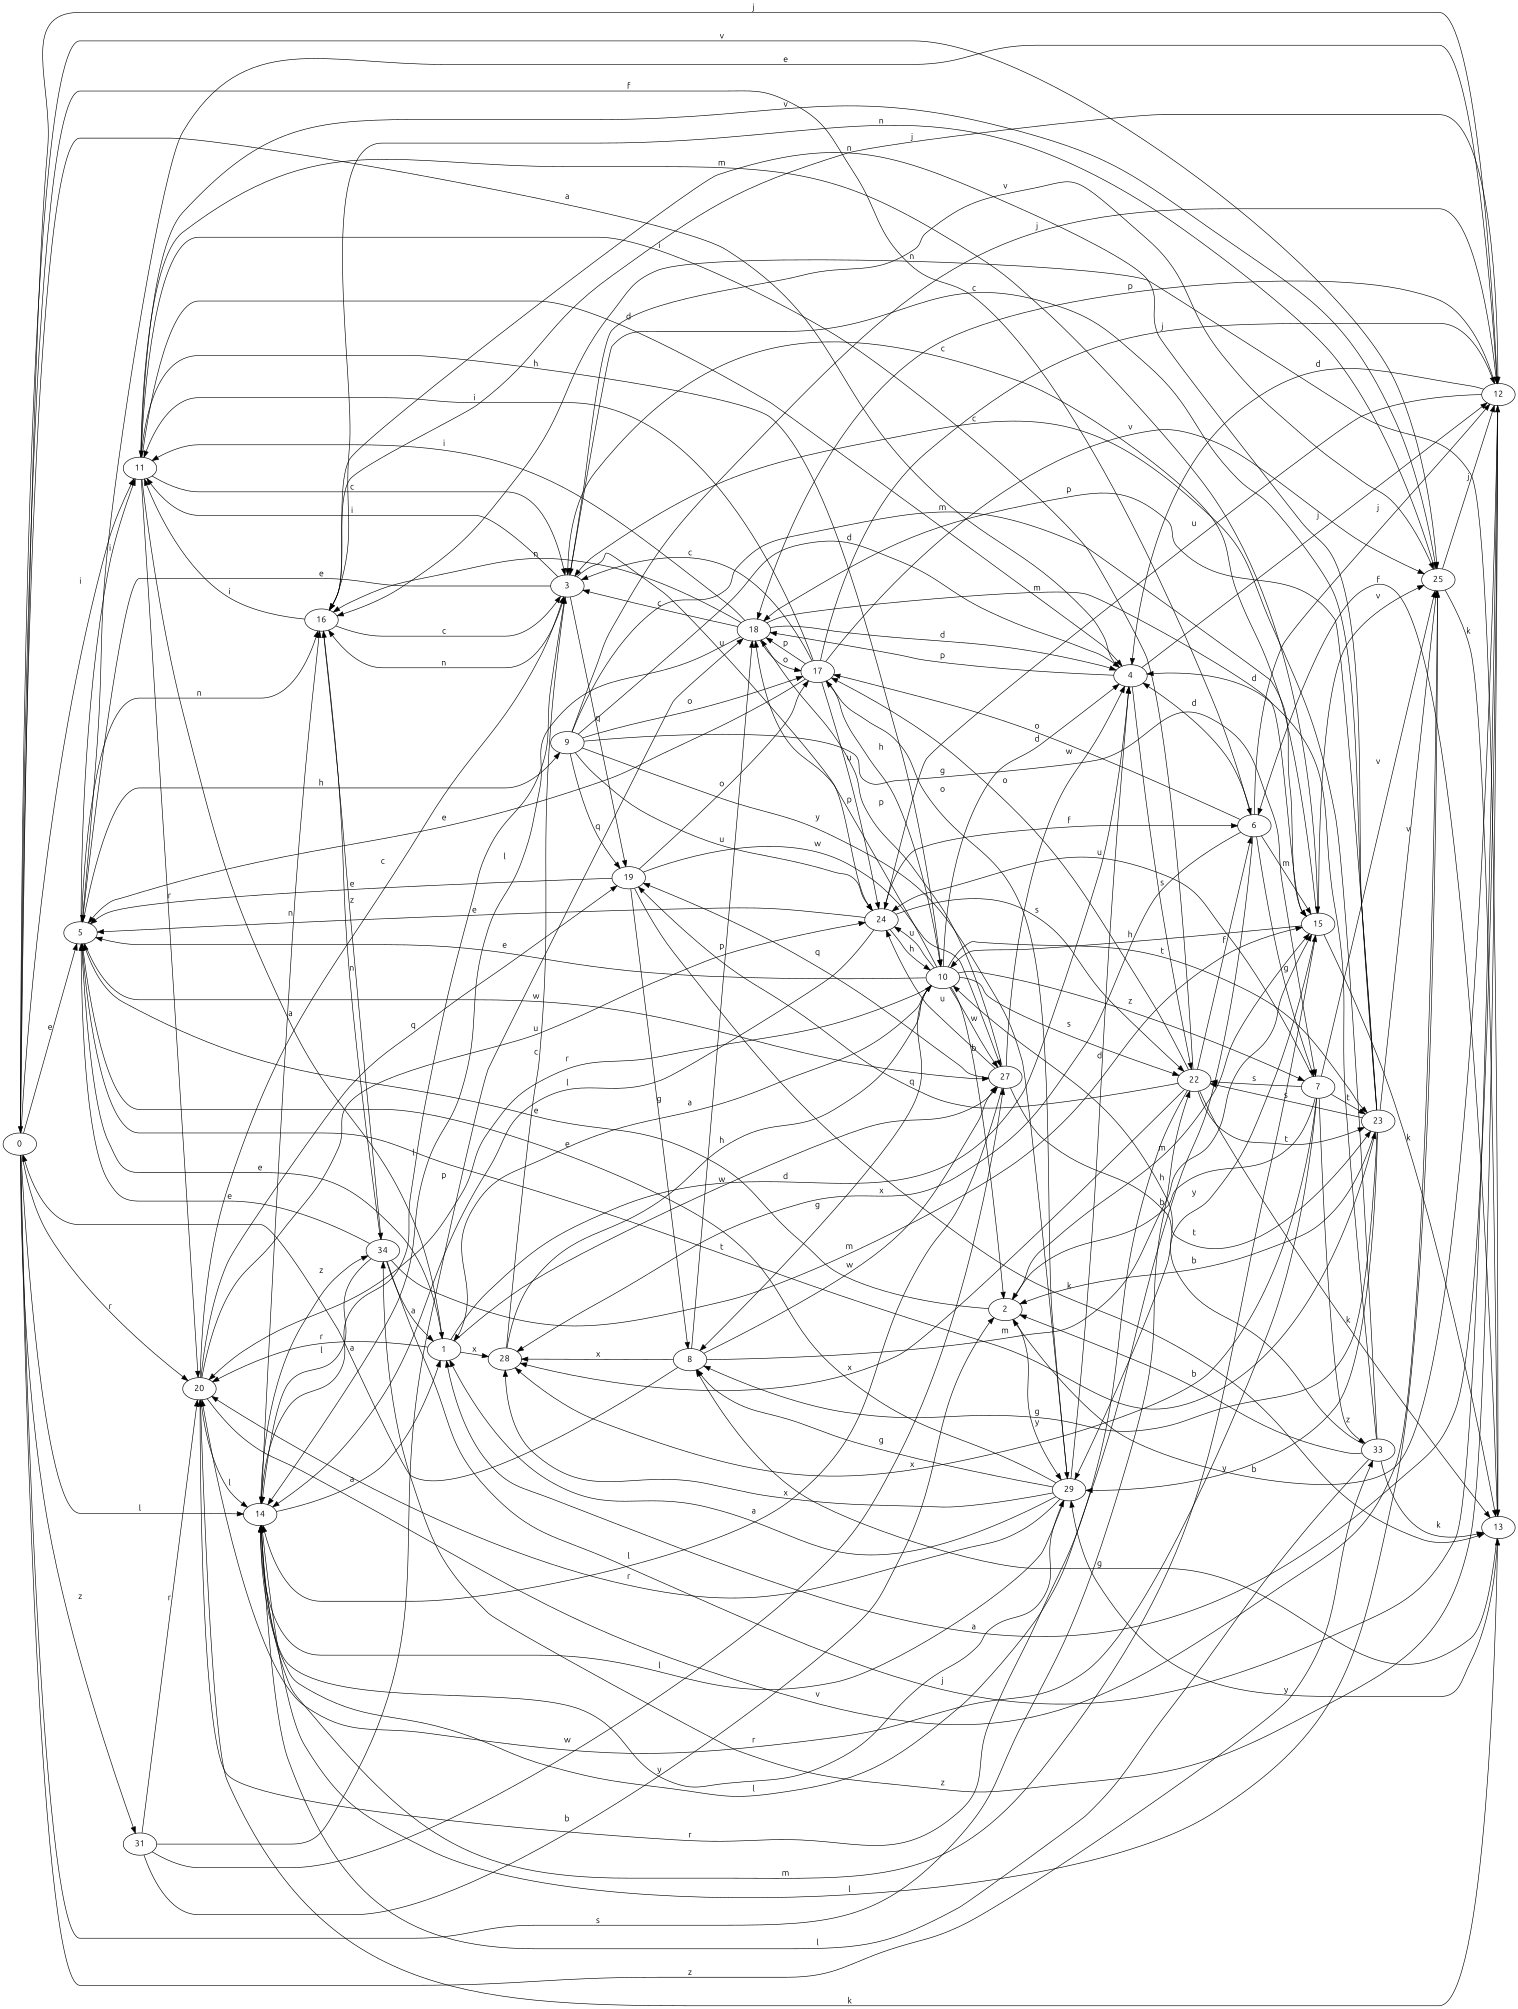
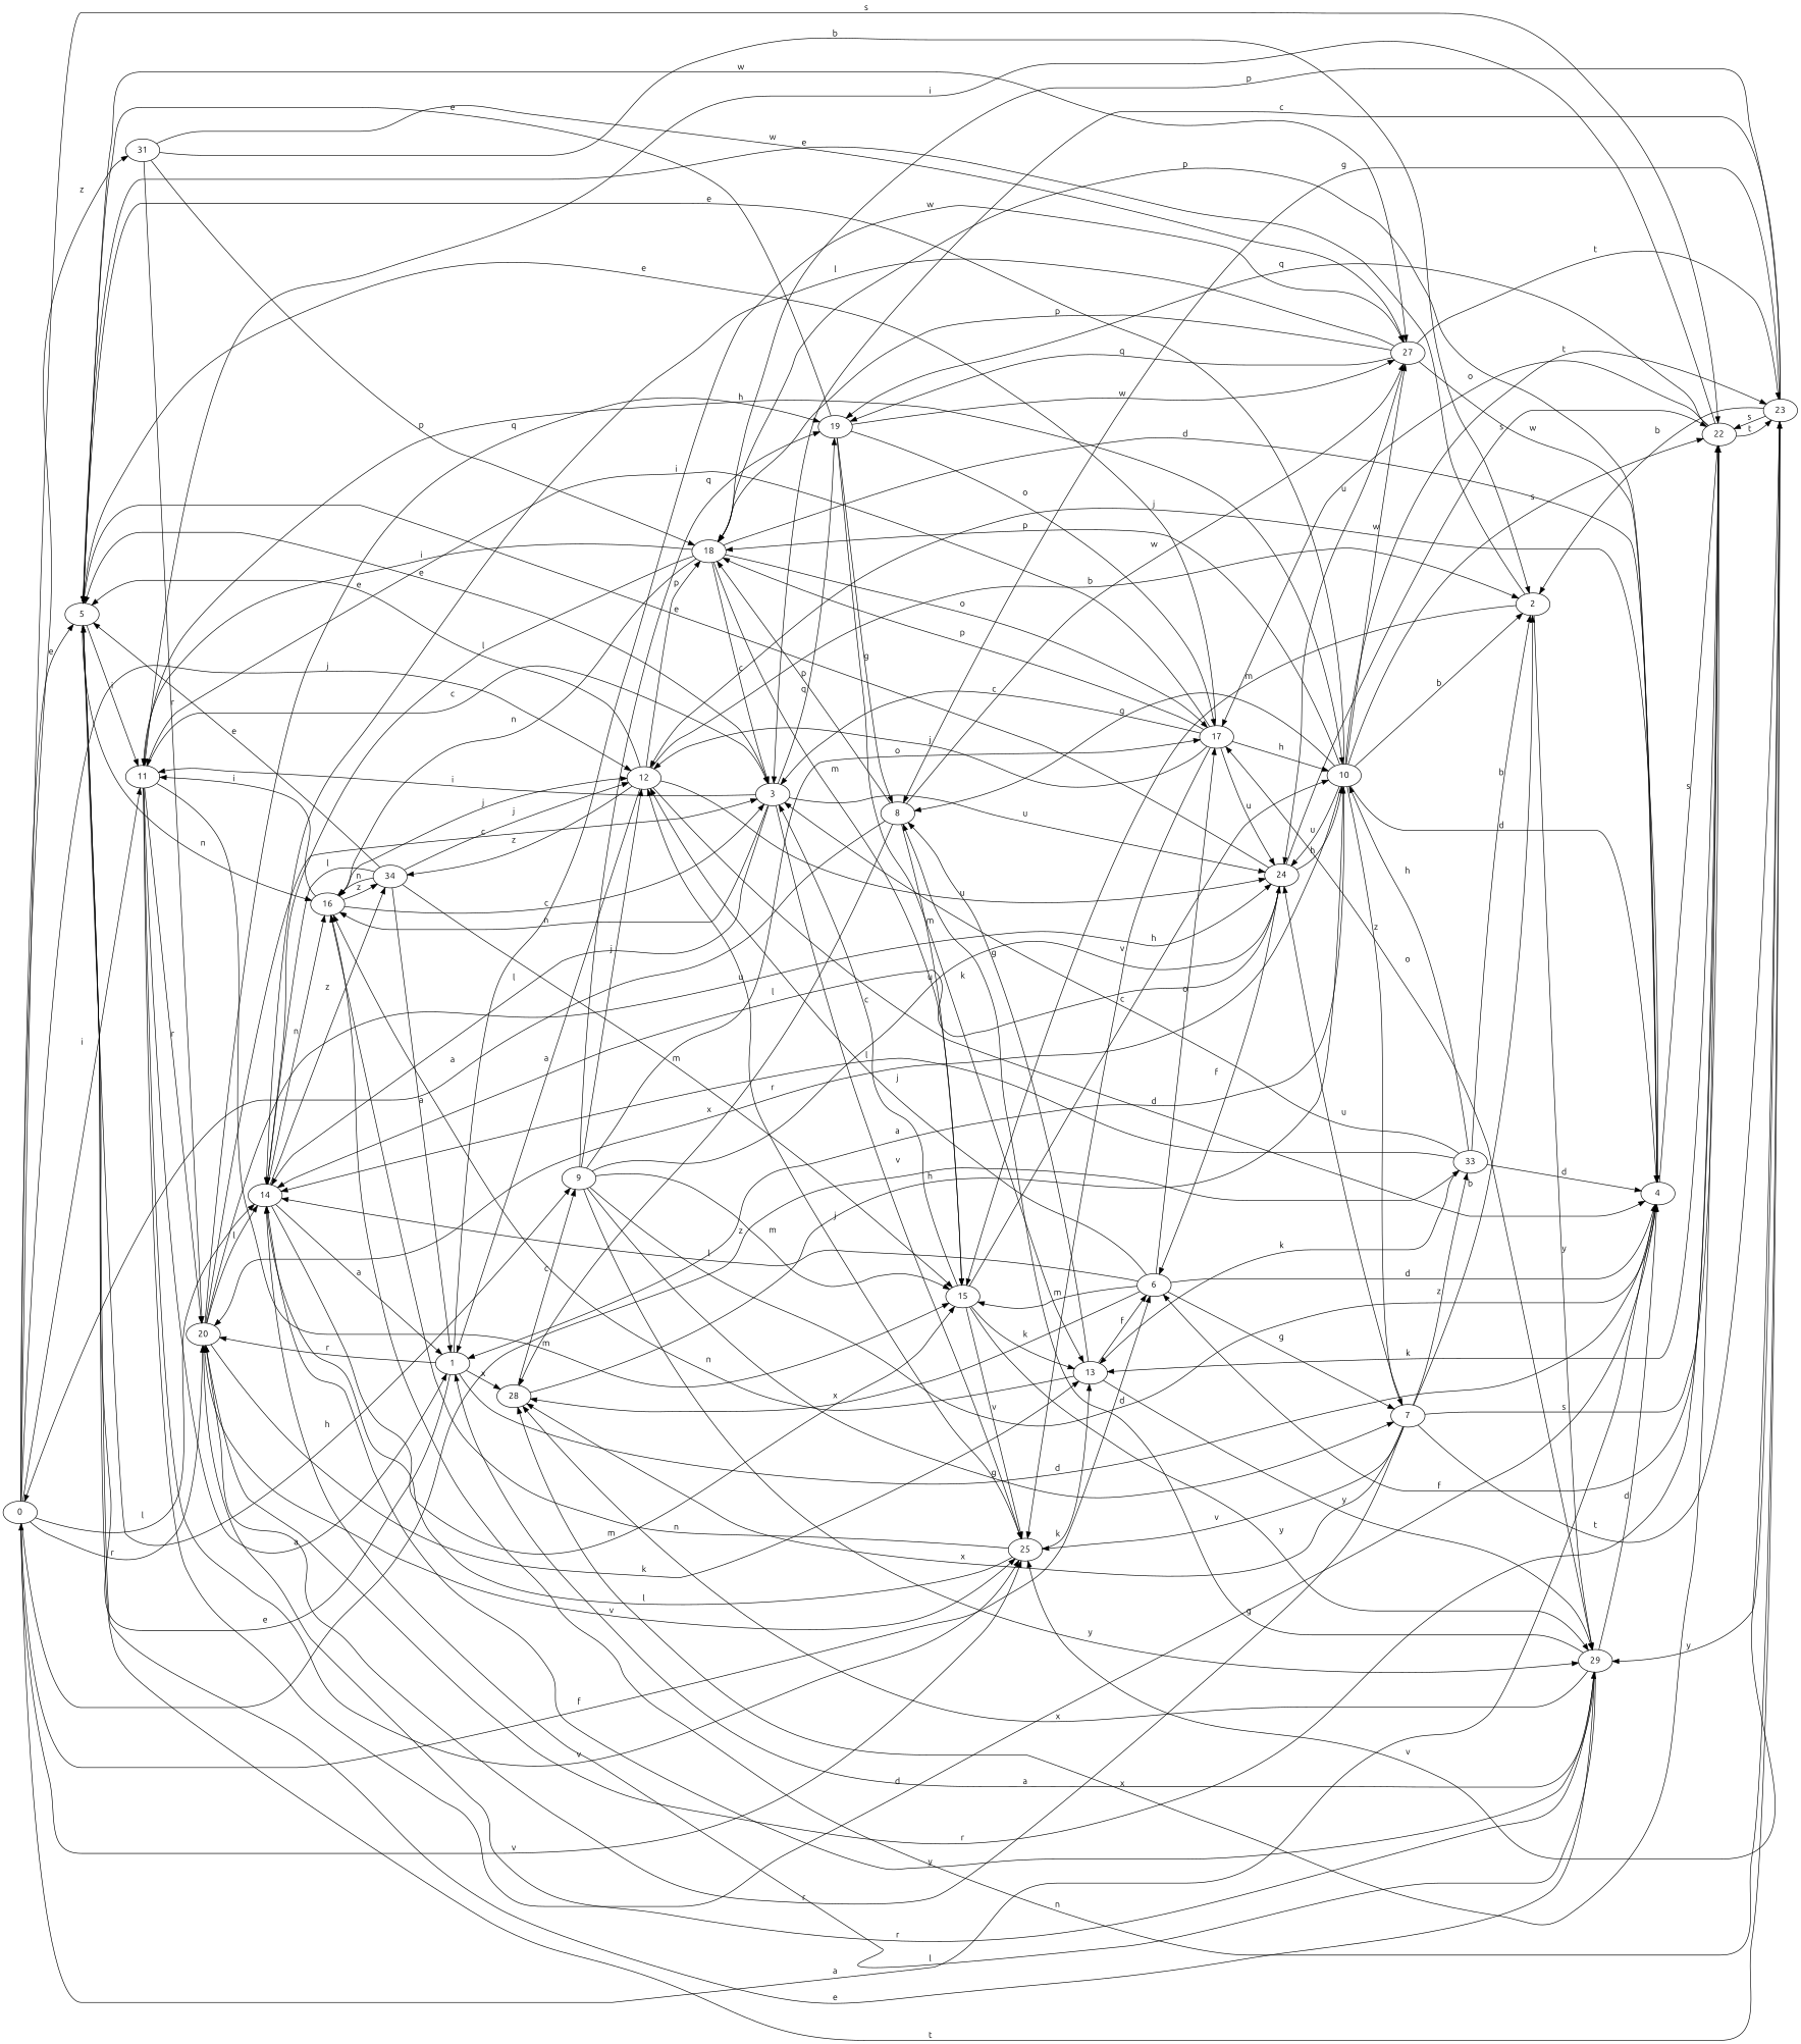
  strict digraph {
    fontname=Ubuntu
    rankdir=LR
    node [fontname=Ubuntu]
    edge [fontname=Ubuntu]
    0
    5
    6
    11
    12
    14
    20
    22
    25
    31
    33
    27
    16
    9
    23
    4
    28
    15
    7
    17
    1
    3
    10
    2
    24
    18
    34
    29
    19
    13
    8
    0 -> 5 [label=e]
    0 -> 6 [label=f]
    0 -> 11 [label=i]
    0 -> 12 [label=j]
    0 -> 14 [label=l]
    0 -> 20 [label=r]
    0 -> 22 [label=s]
    0 -> 25 [label=v]
    0 -> 31 [label=z]
    0 -> 33 [label=z]
    5 -> 11 [label=i]
    5 -> 27 [label=w]
    5 -> 16 [label=n]
    5 -> 9 [label=h]
    5 -> 23 [label=t]
    6 -> 12 [label=j]
    6 -> 14 [label=l]
    6 -> 4 [label=d]
    6 -> 28 [label=x]
    6 -> 15 [label=m]
    6 -> 7 [label=g]
    6 -> 17 [label=o]
    11 -> 20 [label=r]
    11 -> 25 [label=v]
    11 -> 4 [label=d]
    11 -> 15 [label=m]
    11 -> 1 [label=a]
    11 -> 3 [label=c]
    11 -> 10 [label=h]
    12 -> 5 [label=e]
    12 -> 4 [label=d]
    12 -> 1 [label=a]
    12 -> 2 [label=b]
    12 -> 24 [label=u]
    12 -> 18 [label=p]
    12 -> 34 [label=z]
    14 -> 16 [label=n]
    14 -> 15 [label=m]
    14 -> 1 [label=a]
    14 -> 34 [label=z]
    14 -> 29 [label=y]
    20 -> 14 [label=l]
    20 -> 25 [label=v]
    20 -> 3 [label=c]
    20 -> 24 [label=u]
    20 -> 19 [label=q]
    20 -> 13 [label=k]
    22 -> 6 [label=f]
    22 -> 11 [label=i]
    22 -> 20 [label=r]
    22 -> 23 [label=t]
    22 -> 28 [label=x]
    22 -> 17 [label=o]
    22 -> 19 [label=q]
    22 -> 13 [label=k]
    25 -> 12 [label=j]
    25 -> 14 [label=l]
    25 -> 16 [label=n]
    25 -> 13 [label=k]
    31 -> 20 [label=r]
    31 -> 27 [label=w]
    31 -> 2 [label=b]
    31 -> 18 [label=p]
    33 -> 14 [label=l]
    33 -> 4 [label=d]
    33 -> 3 [label=c]
    33 -> 10 [label=h]
    33 -> 2 [label=b]
    33 -> 13 [label=k]
    27 -> 14 [label=l]
    27 -> 23 [label=t]
    27 -> 4 [label=w]
    27 -> 24 [label=u]
    27 -> 18 [label=p]
    27 -> 19 [label=q]
    16 -> 11 [label=i]
    16 -> 12 [label=j]
    16 -> 3 [label=c]
    16 -> 34 [label=z]
    9 -> 12 [label=j]
    9 -> 4 [label=d]
    9 -> 15 [label=m]
    9 -> 7 [label=g]
    9 -> 17 [label=o]
    9 -> 24 [label=u]
    9 -> 29 [label=y]
    9 -> 19 [label=q]
    23 -> 22 [label=s]
    23 -> 25 [label=v]
    23 -> 16 [label=n]
    23 -> 3 [label=c]
    23 -> 2 [label=b]
    23 -> 18 [label=p]
    23 -> 29 [label=y]
    23 -> 8 [label=g]
    4 -> 0 [label=a]
    4 -> 12 [label=j]
    4 -> 22 [label=s]
    4 -> 18 [label=p]
-   28 -> 3 [label=c]
+   28 -> 9 [label=c]
    28 -> 10 [label=h]
    15 -> 25 [label=v]
    15 -> 3 [label=c]
    15 -> 10 [label=h]
    15 -> 29 [label=y]
    15 -> 13 [label=k]
    7 -> 20 [label=r]
    7 -> 22 [label=s]
    7 -> 25 [label=v]
    7 -> 33 [label=z]
    7 -> 23 [label=t]
    7 -> 28 [label=x]
    7 -> 2 [label=b]
    7 -> 24 [label=u]
    17 -> 5 [label=e]
    17 -> 11 [label=i]
    17 -> 12 [label=j]
    17 -> 25 [label=v]
    17 -> 3 [label=c]
    17 -> 10 [label=h]
    17 -> 24 [label=u]
    17 -> 18 [label=p]
    1 -> 5 [label=e]
    1 -> 20 [label=r]
    1 -> 27 [label=w]
    1 -> 4 [label=d]
    1 -> 28 [label=x]
    3 -> 5 [label=e]
    3 -> 11 [label=i]
    3 -> 14 [label=l]
    3 -> 25 [label=v]
    3 -> 16 [label=n]
    3 -> 24 [label=u]
    3 -> 19 [label=q]
    10 -> 5 [label=e]
    10 -> 20 [label=r]
    10 -> 22 [label=s]
    10 -> 27 [label=w]
    10 -> 23 [label=t]
    10 -> 4 [label=d]
    10 -> 7 [label=z]
    10 -> 1 [label=a]
    10 -> 2 [label=b]
    10 -> 24 [label=u]
    10 -> 18 [label=p]
    10 -> 8 [label=g]
    2 -> 5 [label=e]
    2 -> 15 [label=m]
    2 -> 29 [label=y]
    24 -> 5 [label=e]
    24 -> 6 [label=f]
    24 -> 14 [label=l]
    24 -> 22 [label=s]
    24 -> 10 [label=h]
    18 -> 11 [label=i]
    18 -> 14 [label=l]
    18 -> 16 [label=n]
    18 -> 4 [label=d]
    18 -> 15 [label=m]
    18 -> 17 [label=o]
    18 -> 3 [label=c]
    34 -> 5 [label=e]
    34 -> 12 [label=j]
    34 -> 14 [label=l]
    34 -> 16 [label=n]
    34 -> 15 [label=m]
    34 -> 1 [label=a]
    29 -> 5 [label=e]
    29 -> 14 [label=l]
    29 -> 20 [label=r]
    29 -> 4 [label=d]
    29 -> 28 [label=x]
    29 -> 17 [label=o]
    29 -> 1 [label=a]
    29 -> 8 [label=g]
    19 -> 5 [label=e]
    19 -> 27 [label=w]
    19 -> 17 [label=o]
    19 -> 13 [label=k]
    19 -> 8 [label=g]
    13 -> 6 [label=f]
    13 -> 16 [label=n]
    13 -> 29 [label=y]
    13 -> 8 [label=g]
    8 -> 0 [label=a]
    8 -> 27 [label=w]
    8 -> 28 [label=x]
    8 -> 15 [label=m]
    8 -> 18 [label=p]
  }
